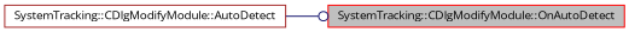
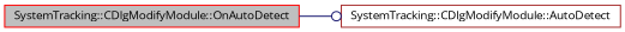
  digraph {
    rankdir=LR
    fontname="Open Sans"
    node [fontname="Open Sans" fontsize=10 shape=record style=filled]
    n1 [color=red fillcolor=grey75 fontcolor=black height=0.2 label="SystemTracking::CDlgModifyModule::OnAutoDetect" width=0.4]
    n2 [color=brown fillcolor=white height=0.2 label="SystemTracking::CDlgModifyModule::AutoDetect" width=0.4]
-   n2 -> n1 [color=midnightblue fontname="Open Sans" fontsize=10 labelfontname=FreeSans labelfontsize=10 style=solid arrowhead=odot]
+   n1 -> n2 [color=midnightblue fontname="Open Sans" fontsize=10 labelfontname=FreeSans labelfontsize=10 style=solid arrowhead=odot]
  }
